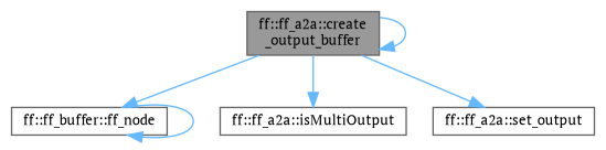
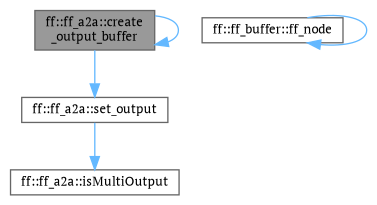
  digraph {
    fontname="PT Serif"
    rankdir=TB
    node [color=grey40 fillcolor=white fontname="PT Serif" fontsize=10 shape=box style=filled]
    edge [color=steelblue1 fontname="PT Serif" fontsize=10 labelfontname=Helvetica labelfontsize=10 style=solid]
    n1 [color=gray40 fillcolor=grey60 fontcolor=black height=0.2 label="ff::ff_a2a::create\l_output_buffer" width=0.4]
    n2 [height=0.2 label="ff::ff_buffer::ff_node" width=0.4]
    n3 [height=0.2 label="ff::ff_a2a::isMultiOutput" width=0.4]
    n4 [height=0.2 label="ff::ff_a2a::set_output" width=0.4]
    n1 -> n1
-   n1 -> n2
-   n1 -> n3
+   n4 -> n3
    n1 -> n4
    n2 -> n2
  }
